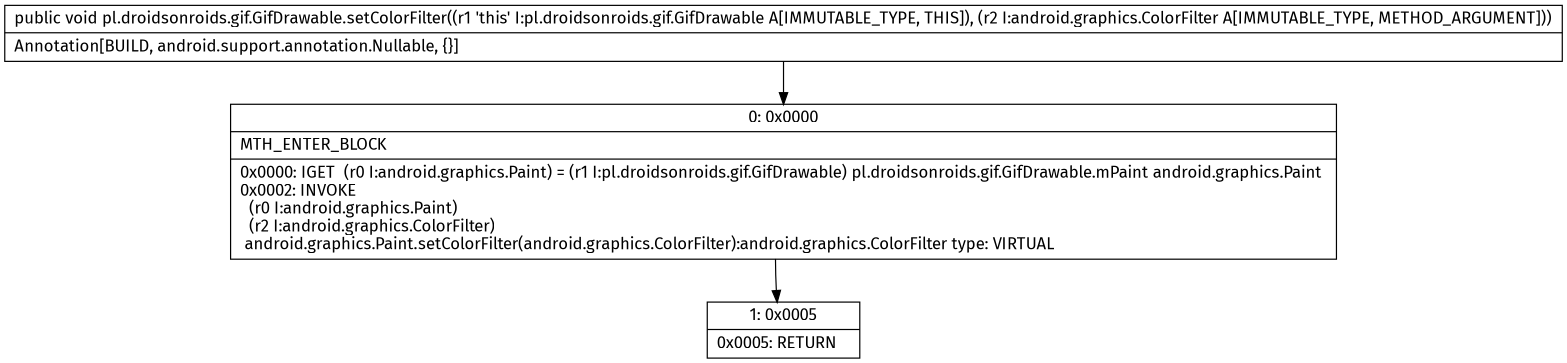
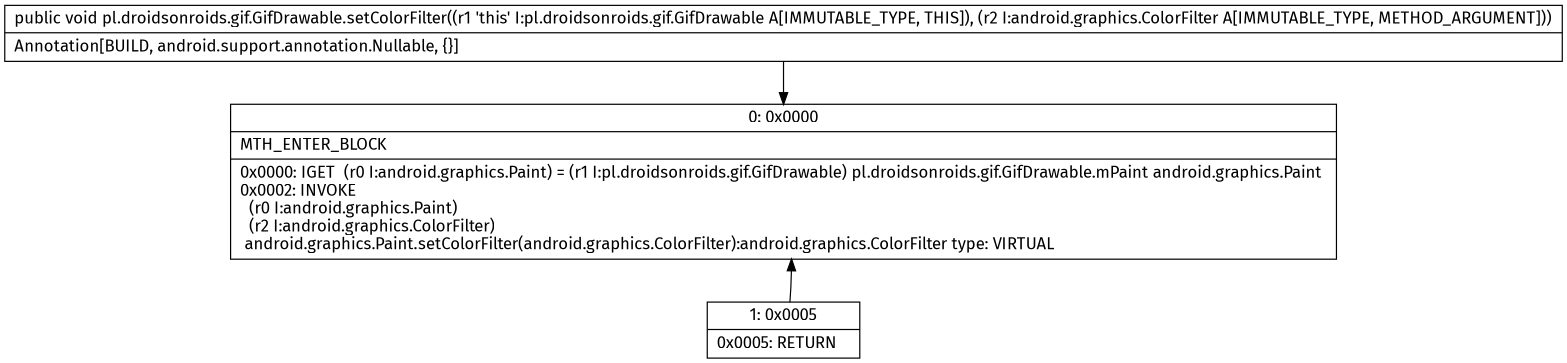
  digraph {
    fontname="Fira Sans"
    node [shape=record fontname="Fira Sans"]
    edge [fontname="Fira Sans"]
    n1 [label="{0\:\ 0x0000|MTH_ENTER_BLOCK\l|0x0000: IGET  (r0 I:android.graphics.Paint) = (r1 I:pl.droidsonroids.gif.GifDrawable) pl.droidsonroids.gif.GifDrawable.mPaint android.graphics.Paint \l0x0002: INVOKE  \l  (r0 I:android.graphics.Paint)\l  (r2 I:android.graphics.ColorFilter)\l android.graphics.Paint.setColorFilter(android.graphics.ColorFilter):android.graphics.ColorFilter type: VIRTUAL \l}"]
    n2 [label="{1\:\ 0x0005|0x0005: RETURN   \l}"]
    n3 [label="{public void pl.droidsonroids.gif.GifDrawable.setColorFilter((r1 'this' I:pl.droidsonroids.gif.GifDrawable A[IMMUTABLE_TYPE, THIS]), (r2 I:android.graphics.ColorFilter A[IMMUTABLE_TYPE, METHOD_ARGUMENT]))  | Annotation[BUILD, android.support.annotation.Nullable, \{\}]\l}"]
-   n1 -> n2
+   n2 -> n1
    n3 -> n1
  }
